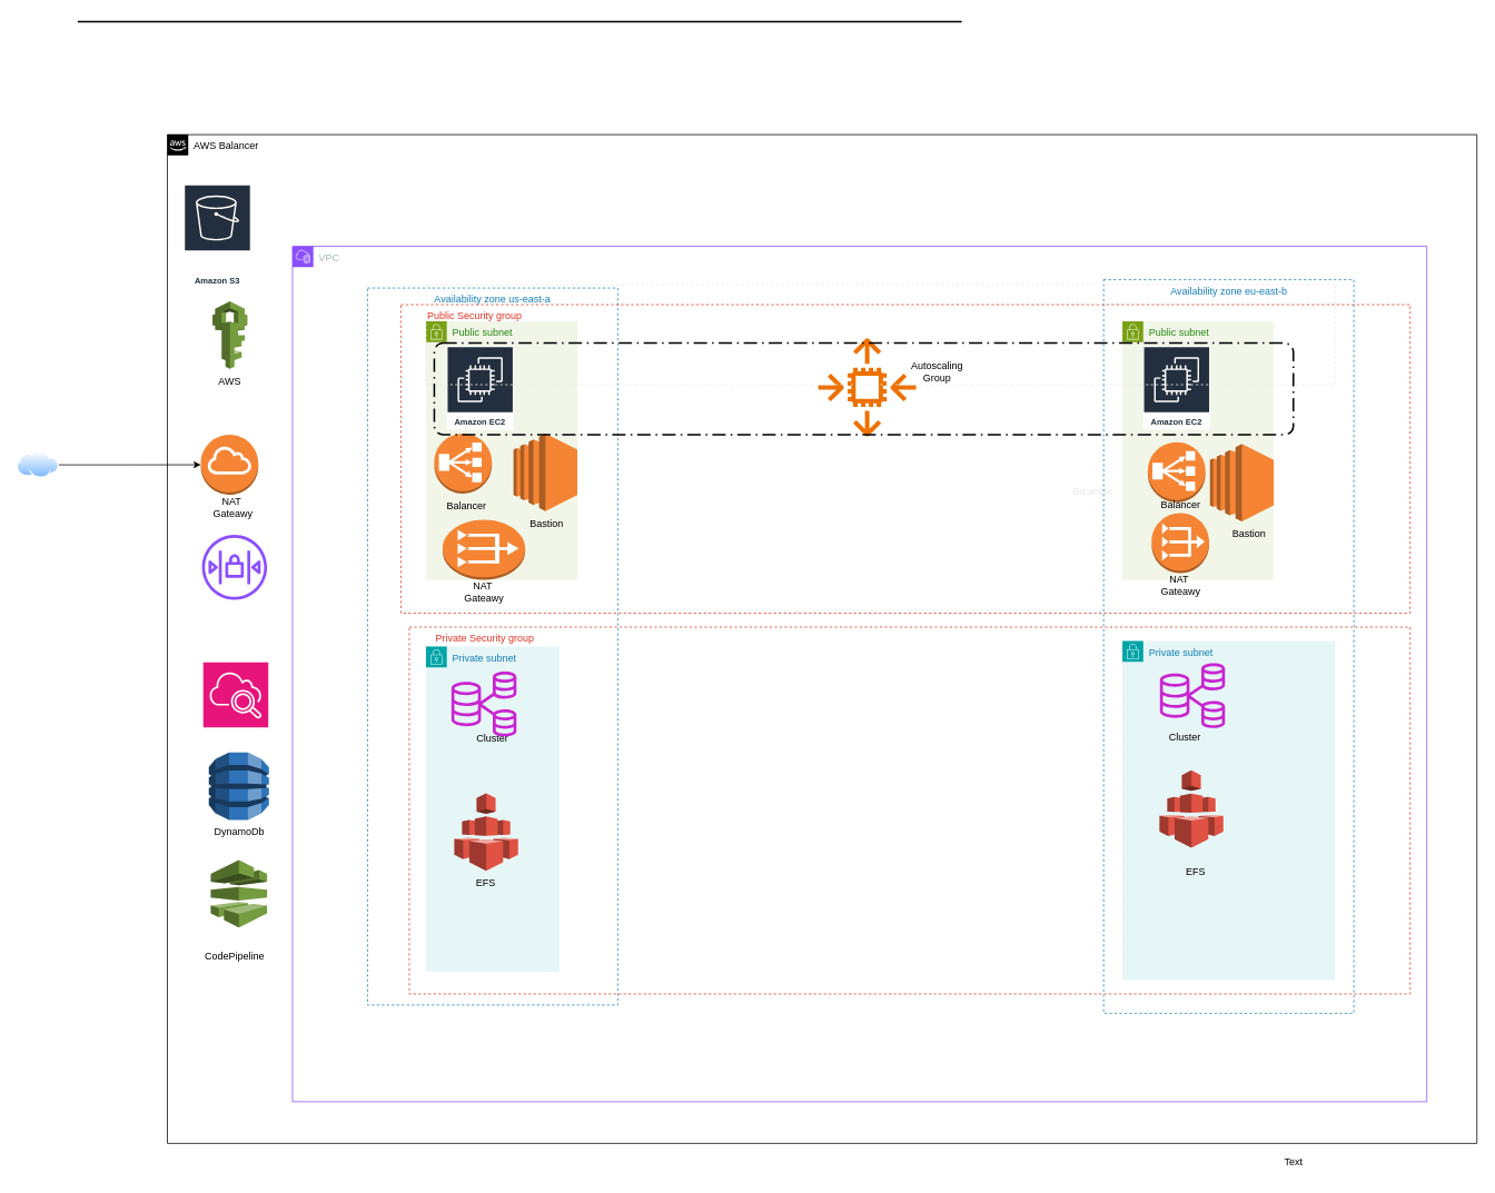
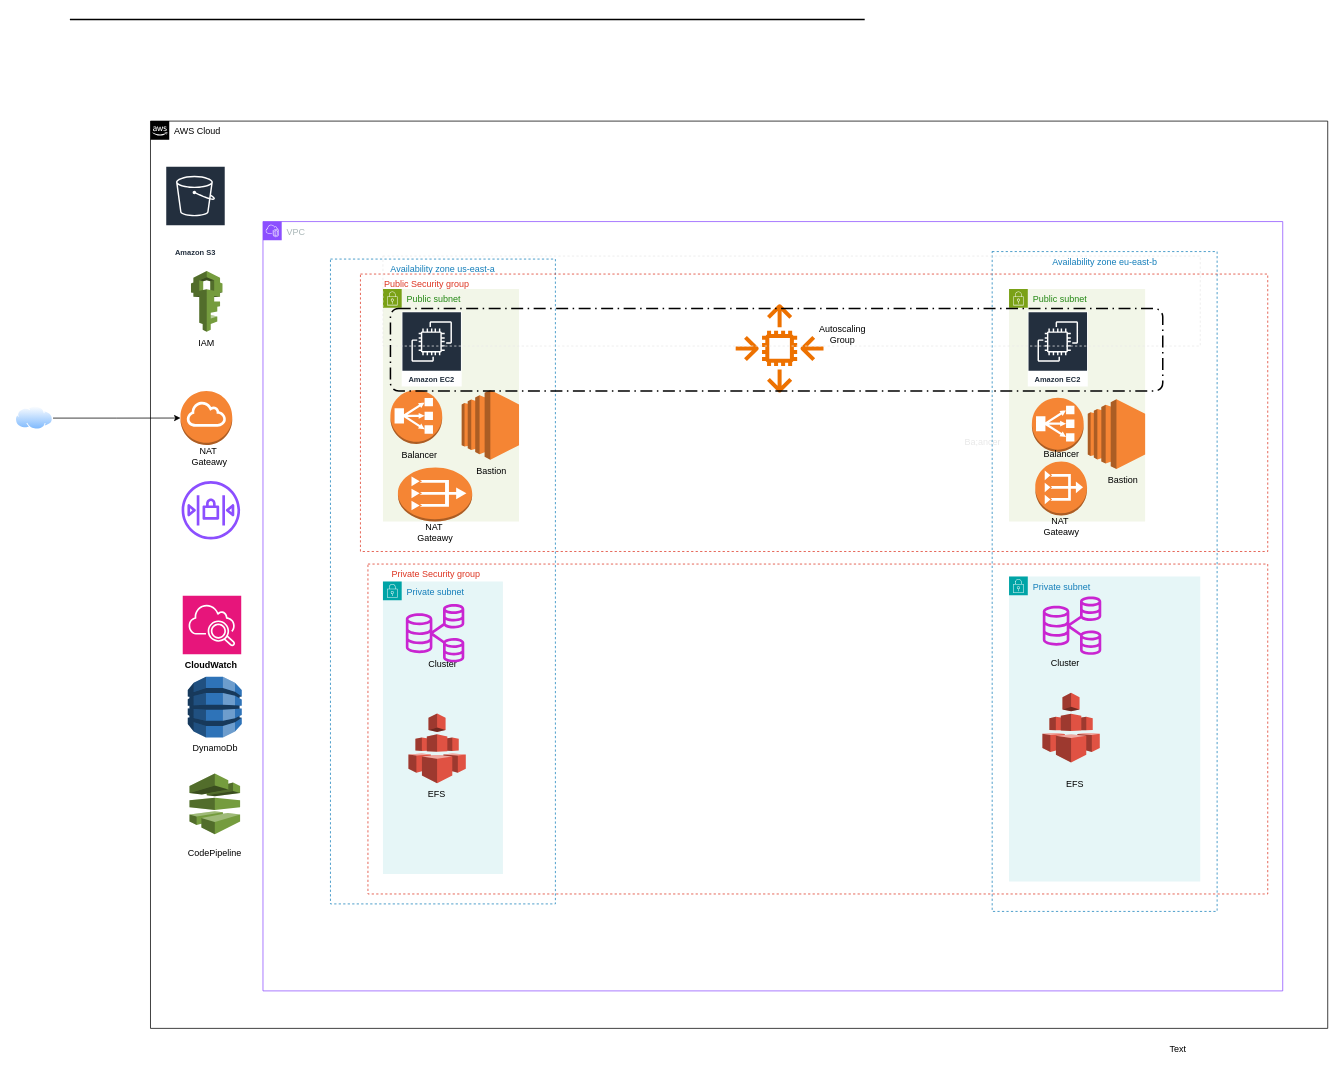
  <mxCell id="0" />
  <mxCell id="1" parent="0" />
  <mxCell id="2" value="" style="line;strokeWidth=2;html=1;fontSize=14;labelBackgroundColor=none;" parent="1" vertex="1"><mxGeometry x="92.5" y="20.5" width="1060" height="10" as="geometry" /></mxCell>
  <mxCell id="3" style="edgeStyle=orthogonalEdgeStyle;rounded=0;orthogonalLoop=1;jettySize=auto;html=1;" parent="1" source="4" target="7" edge="1"><mxGeometry relative="1" as="geometry" /></mxCell>
  <mxCell id="4" value="" style="image;aspect=fixed;perimeter=ellipsePerimeter;html=1;align=center;shadow=0;dashed=0;spacingTop=3;image=img/lib/active_directory/internet_cloud.svg;" parent="1" vertex="1"><mxGeometry x="20" y="541.25" width="50" height="31.5" as="geometry" /></mxCell>
- <mxCell id="5" value="AWS Balancer" style="points=[[0,0],[0.25,0],[0.5,0],[0.75,0],[1,0],[1,0.25],[1,0.5],[1,0.75],[1,1],[0.75,1],[0.5,1],[0.25,1],[0,1],[0,0.75],[0,0.5],[0,0.25]];outlineConnect=0;html=1;whiteSpace=wrap;fontSize=12;fontStyle=0;container=1;pointerEvents=0;collapsible=0;recursiveResize=0;shape=mxgraph.aws4.group;grIcon=mxgraph.aws4.group_aws_cloud_alt;fillColor=none;verticalAlign=top;align=left;spacingLeft=30;dashed=0;labelBackgroundColor=none;" parent="1" vertex="1"><mxGeometry x="200" y="161" width="1570" height="1210" as="geometry" /></mxCell>
+ <mxCell id="5" value="AWS Cloud" style="points=[[0,0],[0.25,0],[0.5,0],[0.75,0],[1,0],[1,0.25],[1,0.5],[1,0.75],[1,1],[0.75,1],[0.5,1],[0.25,1],[0,1],[0,0.75],[0,0.5],[0,0.25]];outlineConnect=0;html=1;whiteSpace=wrap;fontSize=12;fontStyle=0;container=1;pointerEvents=0;collapsible=0;recursiveResize=0;shape=mxgraph.aws4.group;grIcon=mxgraph.aws4.group_aws_cloud_alt;fillColor=none;verticalAlign=top;align=left;spacingLeft=30;dashed=0;labelBackgroundColor=none;" parent="1" vertex="1"><mxGeometry x="200" y="161" width="1570" height="1210" as="geometry" /></mxCell>
  <mxCell id="6" value="Amazon S3" style="sketch=0;outlineConnect=0;fontColor=#232F3E;gradientColor=none;strokeColor=#ffffff;fillColor=#232F3E;dashed=0;verticalLabelPosition=middle;verticalAlign=bottom;align=center;html=1;whiteSpace=wrap;fontSize=10;fontStyle=1;spacing=3;shape=mxgraph.aws4.productIcon;prIcon=mxgraph.aws4.s3;" parent="5" vertex="1"><mxGeometry x="20" y="60" width="80" height="125" as="geometry" /></mxCell>
  <mxCell id="7" value="" style="outlineConnect=0;dashed=0;verticalLabelPosition=bottom;verticalAlign=top;align=center;html=1;shape=mxgraph.aws3.internet_gateway;fillColor=#F58534;gradientColor=none;" parent="5" vertex="1"><mxGeometry x="40" y="360" width="69" height="72" as="geometry" /></mxCell>
  <mxCell id="8" value="" style="sketch=0;points=[[0,0,0],[0.25,0,0],[0.5,0,0],[0.75,0,0],[1,0,0],[0,1,0],[0.25,1,0],[0.5,1,0],[0.75,1,0],[1,1,0],[0,0.25,0],[0,0.5,0],[0,0.75,0],[1,0.25,0],[1,0.5,0],[1,0.75,0]];points=[[0,0,0],[0.25,0,0],[0.5,0,0],[0.75,0,0],[1,0,0],[0,1,0],[0.25,1,0],[0.5,1,0],[0.75,1,0],[1,1,0],[0,0.25,0],[0,0.5,0],[0,0.75,0],[1,0.25,0],[1,0.5,0],[1,0.75,0]];outlineConnect=0;fontColor=#232F3E;fillColor=#E7157B;strokeColor=#ffffff;dashed=0;verticalLabelPosition=bottom;verticalAlign=top;align=center;html=1;fontSize=12;fontStyle=0;aspect=fixed;shape=mxgraph.aws4.resourceIcon;resIcon=mxgraph.aws4.cloudwatch_2;spacingLeft=30;fontFamily=Helvetica;" parent="5" vertex="1"><mxGeometry x="43" y="633" width="78" height="78" as="geometry" /></mxCell>
+ <mxCell id="9" value="CloudWatch" style="text;html=1;strokeColor=none;fillColor=none;align=center;verticalAlign=middle;whiteSpace=wrap;rounded=0;fontSize=12;fontFamily=Helvetica;fontColor=#000000;labelBackgroundColor=none;fontStyle=1" parent="5" vertex="1"><mxGeometry x="50.5" y="711" width="60" height="30" as="geometry" /></mxCell>
  <mxCell id="10" value="NAT&amp;nbsp; Gateawy" style="text;html=1;strokeColor=none;fillColor=none;align=center;verticalAlign=middle;whiteSpace=wrap;rounded=0;fontSize=12;fontFamily=Helvetica;fontColor=#000000;" parent="5" vertex="1"><mxGeometry x="49" y="432" width="60" height="30" as="geometry" /></mxCell>
  <mxCell id="11" value="" style="sketch=0;outlineConnect=0;fontColor=#232F3E;gradientColor=none;fillColor=#8C4FFF;strokeColor=none;dashed=0;verticalLabelPosition=bottom;verticalAlign=top;align=center;html=1;fontSize=12;fontStyle=0;aspect=fixed;pointerEvents=1;shape=mxgraph.aws4.network_access_control_list;spacingLeft=30;fontFamily=Helvetica;" parent="5" vertex="1"><mxGeometry x="41.5" y="480" width="78" height="78" as="geometry" /></mxCell>
  <mxCell id="12" value="" style="outlineConnect=0;dashed=0;verticalLabelPosition=bottom;verticalAlign=top;align=center;html=1;shape=mxgraph.aws3.iam;fillColor=#759C3E;gradientColor=none;sketch=0;strokeColor=#E8E8E8;spacingLeft=30;fontFamily=Helvetica;fontSize=12;fontColor=#E8E8E8;" parent="5" vertex="1"><mxGeometry x="54" y="200" width="42" height="81" as="geometry" /></mxCell>
  <mxCell id="13" value="" style="outlineConnect=0;dashed=0;verticalLabelPosition=bottom;verticalAlign=top;align=center;html=1;shape=mxgraph.aws3.codepipeline;fillColor=#759C3E;gradientColor=none;sketch=0;strokeColor=#E8E8E8;spacingLeft=30;fontFamily=Helvetica;fontSize=12;fontColor=#E8E8E8;" parent="5" vertex="1"><mxGeometry x="52" y="870" width="67.5" height="81" as="geometry" /></mxCell>
  <mxCell id="14" value="DynamoDb" style="outlineConnect=0;dashed=0;verticalLabelPosition=bottom;verticalAlign=top;align=center;html=1;shape=mxgraph.aws3.dynamo_db;fillColor=#2E73B8;gradientColor=none;" parent="5" vertex="1"><mxGeometry x="49.75" y="741" width="72" height="81" as="geometry" /></mxCell>
- <mxCell id="15" value="AWS" style="text;html=1;align=center;verticalAlign=middle;whiteSpace=wrap;rounded=0;fontSize=12;fontFamily=Helvetica;" parent="5" vertex="1"><mxGeometry x="44.5" y="281" width="60" height="30" as="geometry" /></mxCell>
- <mxCell id="16" value="CodePipeline" style="text;html=1;align=center;verticalAlign=middle;whiteSpace=wrap;rounded=0;fontSize=12;fontFamily=Helvetica;" parent="5" vertex="1"><mxGeometry x="50.75" y="971" width="60" height="30" as="geometry" /></mxCell>
+ <mxCell id="15" value="IAM" style="text;html=1;align=center;verticalAlign=middle;whiteSpace=wrap;rounded=0;fontSize=12;fontFamily=Helvetica;" parent="5" vertex="1"><mxGeometry x="44.5" y="281" width="60" height="30" as="geometry" /></mxCell>
+ <mxCell id="16" value="CodePipeline" style="text;html=1;align=center;verticalAlign=middle;whiteSpace=wrap;rounded=0;fontSize=12;fontFamily=Helvetica;" parent="5" vertex="1"><mxGeometry x="55.75" y="961" width="60" height="30" as="geometry" /></mxCell>
  <mxCell id="17" value="VPC" style="points=[[0,0],[0.25,0],[0.5,0],[0.75,0],[1,0],[1,0.25],[1,0.5],[1,0.75],[1,1],[0.75,1],[0.5,1],[0.25,1],[0,1],[0,0.75],[0,0.5],[0,0.25]];outlineConnect=0;gradientColor=none;html=1;whiteSpace=wrap;fontSize=12;fontStyle=0;container=1;pointerEvents=0;collapsible=0;recursiveResize=0;shape=mxgraph.aws4.group;grIcon=mxgraph.aws4.group_vpc2;strokeColor=#8C4FFF;fillColor=none;verticalAlign=top;align=left;spacingLeft=30;fontColor=#AAB7B8;dashed=0;movable=1;resizable=1;rotatable=1;deletable=1;editable=1;locked=0;connectable=1;" parent="5" vertex="1"><mxGeometry x="150" y="134" width="1360" height="1026" as="geometry" /></mxCell>
  <mxCell id="18" value="Availability zone us-east-a" style="fillColor=none;strokeColor=#147EBA;dashed=1;verticalAlign=top;fontStyle=0;fontColor=#147EBA;whiteSpace=wrap;html=1;" parent="17" vertex="1"><mxGeometry x="90" y="50" width="300" height="860" as="geometry" /></mxCell>
  <mxCell id="19" value="Private subnet" style="points=[[0,0],[0.25,0],[0.5,0],[0.75,0],[1,0],[1,0.25],[1,0.5],[1,0.75],[1,1],[0.75,1],[0.5,1],[0.25,1],[0,1],[0,0.75],[0,0.5],[0,0.25]];outlineConnect=0;gradientColor=none;html=1;whiteSpace=wrap;fontSize=12;fontStyle=0;container=1;pointerEvents=0;collapsible=0;recursiveResize=0;shape=mxgraph.aws4.group;grIcon=mxgraph.aws4.group_security_group;grStroke=0;strokeColor=#00A4A6;fillColor=#E6F6F7;verticalAlign=top;align=left;spacingLeft=30;fontColor=#147EBA;dashed=0;" parent="17" vertex="1"><mxGeometry x="995" y="473.5" width="255" height="406.5" as="geometry" /></mxCell>
  <mxCell id="20" value="" style="outlineConnect=0;dashed=0;verticalLabelPosition=bottom;verticalAlign=top;align=center;html=1;shape=mxgraph.aws3.efs;fillColor=#E05243;gradientColor=none;" parent="19" vertex="1"><mxGeometry x="44.5" y="155" width="76.5" height="93" as="geometry" /></mxCell>
  <mxCell id="21" value="Cluster" style="text;html=1;align=center;verticalAlign=middle;whiteSpace=wrap;rounded=0;fontSize=12;fontFamily=Helvetica;" parent="19" vertex="1"><mxGeometry x="44.5" y="100" width="60" height="30" as="geometry" /></mxCell>
  <mxCell id="22" value="EFS" style="text;html=1;strokeColor=none;fillColor=none;align=center;verticalAlign=middle;whiteSpace=wrap;rounded=0;" parent="19" vertex="1"><mxGeometry x="57.5" y="262.5" width="60" height="30" as="geometry" /></mxCell>
  <mxCell id="23" value="" style="sketch=0;outlineConnect=0;fontColor=#232F3E;gradientColor=none;fillColor=#C925D1;strokeColor=none;dashed=0;verticalLabelPosition=bottom;verticalAlign=top;align=center;html=1;fontSize=12;fontStyle=0;aspect=fixed;pointerEvents=1;shape=mxgraph.aws4.rds_multi_az_db_cluster;" parent="19" vertex="1"><mxGeometry x="45" y="26.5" width="78" height="78" as="geometry" /></mxCell>
  <mxCell id="24" value="Public subnet" style="points=[[0,0],[0.25,0],[0.5,0],[0.75,0],[1,0],[1,0.25],[1,0.5],[1,0.75],[1,1],[0.75,1],[0.5,1],[0.25,1],[0,1],[0,0.75],[0,0.5],[0,0.25]];outlineConnect=0;gradientColor=none;html=1;whiteSpace=wrap;fontSize=12;fontStyle=0;container=1;pointerEvents=0;collapsible=0;recursiveResize=0;shape=mxgraph.aws4.group;grIcon=mxgraph.aws4.group_security_group;grStroke=0;strokeColor=#7AA116;fillColor=#F2F6E8;verticalAlign=top;align=left;spacingLeft=30;fontColor=#248814;dashed=0;" parent="17" vertex="1"><mxGeometry x="160" y="90" width="181.5" height="310" as="geometry" /></mxCell>
  <mxCell id="25" value="Amazon EC2" style="sketch=0;outlineConnect=0;fontColor=#232F3E;gradientColor=none;strokeColor=#ffffff;fillColor=#232F3E;dashed=0;verticalLabelPosition=middle;verticalAlign=bottom;align=center;html=1;whiteSpace=wrap;fontSize=10;fontStyle=1;spacing=3;shape=mxgraph.aws4.productIcon;prIcon=mxgraph.aws4.ec2;" parent="24" vertex="1"><mxGeometry x="25" y="30" width="80" height="100" as="geometry" /></mxCell>
  <mxCell id="26" value="" style="outlineConnect=0;dashed=0;verticalLabelPosition=bottom;verticalAlign=top;align=center;html=1;shape=mxgraph.aws3.classic_load_balancer;fillColor=#F58534;gradientColor=none;" parent="24" vertex="1"><mxGeometry x="10" y="134.5" width="69" height="72" as="geometry" /></mxCell>
  <mxCell id="27" value="" style="outlineConnect=0;dashed=0;verticalLabelPosition=bottom;verticalAlign=top;align=center;html=1;shape=mxgraph.aws3.ec2;fillColor=#F58534;gradientColor=none;sketch=0;strokeColor=#E8E8E8;spacingLeft=30;fontFamily=Helvetica;fontSize=12;fontColor=#E8E8E8;" parent="24" vertex="1"><mxGeometry x="105" y="134.5" width="76.5" height="93" as="geometry" /></mxCell>
  <mxCell id="28" value="Balancer" style="text;html=1;strokeColor=none;fillColor=none;align=center;verticalAlign=middle;whiteSpace=wrap;rounded=0;fontSize=12;fontFamily=Helvetica;fontColor=#000000;" parent="24" vertex="1"><mxGeometry x="19" y="206.5" width="60" height="30" as="geometry" /></mxCell>
  <mxCell id="29" value="Bastion" style="text;html=1;strokeColor=none;fillColor=none;align=center;verticalAlign=middle;whiteSpace=wrap;rounded=0;fontSize=12;fontFamily=Helvetica;fontColor=#000000;" parent="24" vertex="1"><mxGeometry x="115" y="227.5" width="60" height="30" as="geometry" /></mxCell>
  <mxCell id="30" value="Private subnet" style="points=[[0,0],[0.25,0],[0.5,0],[0.75,0],[1,0],[1,0.25],[1,0.5],[1,0.75],[1,1],[0.75,1],[0.5,1],[0.25,1],[0,1],[0,0.75],[0,0.5],[0,0.25]];outlineConnect=0;gradientColor=none;html=1;whiteSpace=wrap;fontSize=12;fontStyle=0;container=1;pointerEvents=0;collapsible=0;recursiveResize=0;shape=mxgraph.aws4.group;grIcon=mxgraph.aws4.group_security_group;grStroke=0;strokeColor=#00A4A6;fillColor=#E6F6F7;verticalAlign=top;align=left;spacingLeft=30;fontColor=#147EBA;dashed=0;" parent="17" vertex="1"><mxGeometry x="160" y="480" width="160" height="390" as="geometry" /></mxCell>
  <mxCell id="31" value="" style="outlineConnect=0;dashed=0;verticalLabelPosition=bottom;verticalAlign=top;align=center;html=1;shape=mxgraph.aws3.efs;fillColor=#E05243;gradientColor=none;" parent="30" vertex="1"><mxGeometry x="34" y="176" width="76.5" height="93" as="geometry" /></mxCell>
  <mxCell id="32" value="EFS" style="text;html=1;strokeColor=none;fillColor=none;align=center;verticalAlign=middle;whiteSpace=wrap;rounded=0;" parent="30" vertex="1"><mxGeometry x="42.25" y="269" width="60" height="30" as="geometry" /></mxCell>
  <mxCell id="33" value="Cluster" style="text;html=1;align=center;verticalAlign=middle;whiteSpace=wrap;rounded=0;fontSize=12;fontFamily=Helvetica;" parent="30" vertex="1"><mxGeometry x="50" y="96" width="60" height="30" as="geometry" /></mxCell>
  <mxCell id="34" value="Public subnet" style="points=[[0,0],[0.25,0],[0.5,0],[0.75,0],[1,0],[1,0.25],[1,0.5],[1,0.75],[1,1],[0.75,1],[0.5,1],[0.25,1],[0,1],[0,0.75],[0,0.5],[0,0.25]];outlineConnect=0;gradientColor=none;html=1;whiteSpace=wrap;fontSize=12;fontStyle=0;container=1;pointerEvents=0;collapsible=0;recursiveResize=0;shape=mxgraph.aws4.group;grIcon=mxgraph.aws4.group_security_group;grStroke=0;strokeColor=#7AA116;fillColor=#F2F6E8;verticalAlign=top;align=left;spacingLeft=30;fontColor=#248814;dashed=0;" parent="17" vertex="1"><mxGeometry x="995" y="90" width="181.5" height="310" as="geometry" /></mxCell>
  <mxCell id="35" value="Amazon EC2" style="sketch=0;outlineConnect=0;fontColor=#232F3E;gradientColor=none;strokeColor=#ffffff;fillColor=#232F3E;dashed=0;verticalLabelPosition=middle;verticalAlign=bottom;align=center;html=1;whiteSpace=wrap;fontSize=10;fontStyle=1;spacing=3;shape=mxgraph.aws4.productIcon;prIcon=mxgraph.aws4.ec2;" parent="34" vertex="1"><mxGeometry x="25" y="30" width="80" height="100" as="geometry" /></mxCell>
  <mxCell id="36" value="" style="outlineConnect=0;dashed=0;verticalLabelPosition=bottom;verticalAlign=top;align=center;html=1;shape=mxgraph.aws3.classic_load_balancer;fillColor=#F58534;gradientColor=none;" parent="34" vertex="1"><mxGeometry x="30.5" y="145" width="69" height="72" as="geometry" /></mxCell>
  <mxCell id="37" value="Balancer" style="text;html=1;strokeColor=none;fillColor=none;align=center;verticalAlign=middle;whiteSpace=wrap;rounded=0;fontSize=12;fontFamily=Helvetica;fontColor=#000000;" parent="34" vertex="1"><mxGeometry x="39.5" y="206" width="60" height="30" as="geometry" /></mxCell>
  <mxCell id="38" value="" style="outlineConnect=0;dashed=0;verticalLabelPosition=bottom;verticalAlign=top;align=center;html=1;shape=mxgraph.aws3.ec2;fillColor=#F58534;gradientColor=none;sketch=0;strokeColor=#E8E8E8;spacingLeft=30;fontFamily=Helvetica;fontSize=12;fontColor=#E8E8E8;" vertex="1" parent="34"><mxGeometry x="105" y="147" width="76.5" height="93" as="geometry" /></mxCell>
  <mxCell id="39" value="Bastion" style="text;html=1;strokeColor=none;fillColor=none;align=center;verticalAlign=middle;whiteSpace=wrap;rounded=0;fontSize=12;fontFamily=Helvetica;fontColor=#000000;" vertex="1" parent="34"><mxGeometry x="121.5" y="240" width="60" height="30" as="geometry" /></mxCell>
  <mxCell id="40" value="" style="sketch=0;outlineConnect=0;fontColor=#232F3E;gradientColor=none;fillColor=#ED7100;strokeColor=none;dashed=0;verticalLabelPosition=bottom;verticalAlign=top;align=center;html=1;fontSize=12;fontStyle=0;aspect=fixed;pointerEvents=1;shape=mxgraph.aws4.auto_scaling2;spacingLeft=30;fontFamily=Helvetica;" parent="17" vertex="1"><mxGeometry x="630" y="110" width="118" height="118" as="geometry" /></mxCell>
  <mxCell id="41" value="Ba;ancer" style="text;html=1;strokeColor=none;fillColor=none;align=center;verticalAlign=middle;whiteSpace=wrap;rounded=0;fontSize=12;fontFamily=Helvetica;fontColor=#E8E8E8;" parent="17" vertex="1"><mxGeometry x="930" y="280" width="60" height="30" as="geometry" /></mxCell>
  <mxCell id="42" value="" style="outlineConnect=0;dashed=0;verticalLabelPosition=bottom;verticalAlign=top;align=center;html=1;shape=mxgraph.aws3.vpc_nat_gateway;fillColor=#F58534;gradientColor=none;sketch=0;strokeColor=#E8E8E8;spacingLeft=30;fontFamily=Helvetica;fontSize=12;fontColor=#E8E8E8;" parent="17" vertex="1"><mxGeometry x="180" y="328" width="99" height="72" as="geometry" /></mxCell>
  <mxCell id="43" value="" style="outlineConnect=0;dashed=0;verticalLabelPosition=bottom;verticalAlign=top;align=center;html=1;shape=mxgraph.aws3.vpc_nat_gateway;fillColor=#F58534;gradientColor=none;sketch=0;strokeColor=#E8E8E8;spacingLeft=30;fontFamily=Helvetica;fontSize=12;fontColor=#E8E8E8;" parent="17" vertex="1"><mxGeometry x="1030" y="320" width="69" height="72" as="geometry" /></mxCell>
  <mxCell id="44" value="Public Security group" style="fillColor=none;strokeColor=#DD3522;verticalAlign=top;fontStyle=0;fontColor=#DD3522;whiteSpace=wrap;html=1;dashed=1;sketch=0;align=left;spacingLeft=30;fontFamily=Helvetica;fontSize=12;" parent="17" vertex="1"><mxGeometry x="130" y="70" width="1210" height="370" as="geometry" /></mxCell>
  <mxCell id="45" value="NAT&amp;nbsp; Gateawy" style="text;html=1;strokeColor=none;fillColor=none;align=center;verticalAlign=middle;whiteSpace=wrap;rounded=0;fontSize=12;fontFamily=Helvetica;fontColor=#000000;" parent="17" vertex="1"><mxGeometry x="199.5" y="400" width="60" height="30" as="geometry" /></mxCell>
  <mxCell id="46" value="NAT&amp;nbsp; Gateawy" style="text;html=1;strokeColor=none;fillColor=none;align=center;verticalAlign=middle;whiteSpace=wrap;rounded=0;fontSize=12;fontFamily=Helvetica;fontColor=#000000;" parent="17" vertex="1"><mxGeometry x="1034.5" y="392" width="60" height="30" as="geometry" /></mxCell>
  <mxCell id="47" value="" style="sketch=0;outlineConnect=0;fontColor=#232F3E;gradientColor=none;fillColor=#C925D1;strokeColor=none;dashed=0;verticalLabelPosition=bottom;verticalAlign=top;align=center;html=1;fontSize=12;fontStyle=0;aspect=fixed;pointerEvents=1;shape=mxgraph.aws4.rds_multi_az_db_cluster;" parent="17" vertex="1"><mxGeometry x="190.5" y="510" width="78" height="78" as="geometry" /></mxCell>
  <mxCell id="48" value="Availability zone eu-east-b" style="fillColor=none;strokeColor=#147EBA;dashed=1;verticalAlign=top;fontStyle=0;fontColor=#147EBA;whiteSpace=wrap;html=1;" parent="17" vertex="1"><mxGeometry x="972.5" y="40" width="300" height="880" as="geometry" /></mxCell>
  <mxCell id="49" value="Private Security group" style="fillColor=none;strokeColor=#DD3522;verticalAlign=top;fontStyle=0;fontColor=#DD3522;whiteSpace=wrap;html=1;dashed=1;sketch=0;align=left;spacingLeft=30;fontFamily=Helvetica;fontSize=12;" parent="17" vertex="1"><mxGeometry x="140" y="456.75" width="1200" height="440" as="geometry" /></mxCell>
  <mxCell id="50" value="" style="rounded=0;whiteSpace=wrap;html=1;dashed=1;sketch=0;strokeColor=#E8E8E8;align=left;verticalAlign=top;spacingLeft=30;fontFamily=Helvetica;fontSize=12;fontColor=#E8E8E8;fillColor=none;gradientColor=none;" parent="1" vertex="1"><mxGeometry x="510" y="341" width="1090" height="120" as="geometry" /></mxCell>
  <mxCell id="51" value="Autoscaling Group" style="text;html=1;align=center;verticalAlign=middle;whiteSpace=wrap;rounded=0;fontSize=12;fontFamily=Helvetica;" parent="1" vertex="1"><mxGeometry x="1092.5" y="431" width="60" height="30" as="geometry" /></mxCell>
  <mxCell id="52" value="" style="rounded=1;arcSize=10;dashed=1;fillColor=none;gradientColor=none;dashPattern=8 3 1 3;strokeWidth=2;" parent="1" vertex="1"><mxGeometry x="520" y="411" width="1030" height="110" as="geometry" /></mxCell>
- <mxCell id="53" value="Text" style="text;html=1;align=center;verticalAlign=middle;resizable=0;points=[];autosize=1;strokeColor=none;fillColor=none;" parent="1" vertex="1"><mxGeometry x="1525" y="1379" width="50" height="30" as="geometry" /></mxCell>
+ <mxCell id="53" value="Text" style="text;html=1;align=center;verticalAlign=middle;resizable=0;points=[];autosize=1;strokeColor=none;fillColor=none;" parent="1" vertex="1"><mxGeometry x="1545" y="1384" width="50" height="30" as="geometry" /></mxCell>
